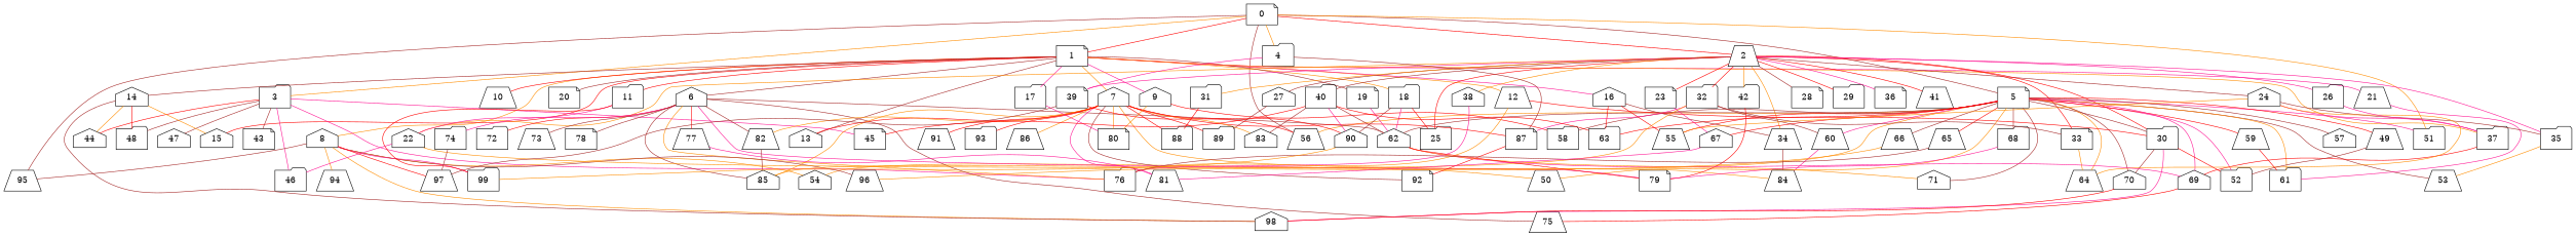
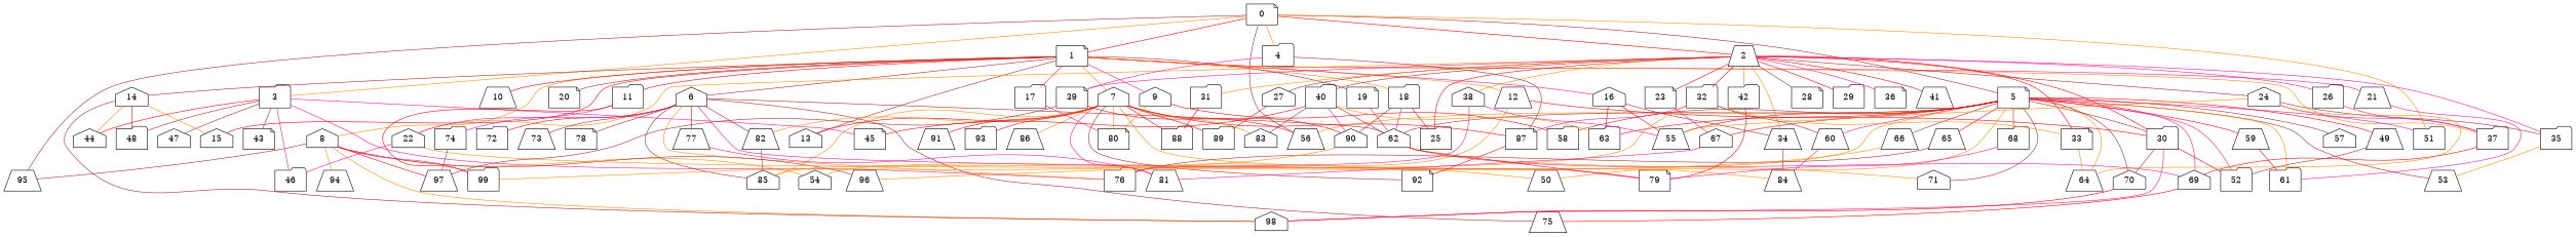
  graph {
    node [shape=folder]
    edge [color=brown]
    0 [shape=note]
    1 [shape=note]
    2 [shape=trapezium]
    3
    4
    5 [shape=note]
    95 [shape=trapezium]
    56 [shape=trapezium]
    51
    6 [shape=house]
    7 [shape=house]
    8 [shape=house]
    9 [shape=house]
    10 [shape=trapezium]
    11
    12 [shape=trapezium]
    13 [shape=house]
    14 [shape=house]
    15 [shape=house]
    16 [shape=house]
    17
    18
    19 [shape=note]
    20 [shape=note]
    21 [shape=trapezium]
    37
    22 [shape=house]
    23 [shape=note]
    24 [shape=house]
    25
    26
    27 [shape=house]
    28 [shape=note]
    29
    30
    31
    32
    33 [shape=note]
    34 [shape=trapezium]
    35
    36 [shape=note]
    38 [shape=house]
    39 [shape=note]
    40
    41 [shape=trapezium]
    42
    43 [shape=note]
    44 [shape=house]
    45 [shape=note]
    46
    47 [shape=house]
    48
    76
    87 [shape=note]
    49 [shape=trapezium]
    50 [shape=trapezium]
    52
    53 [shape=trapezium]
    54 [shape=house]
    55 [shape=trapezium]
    57 [shape=house]
    58
    59 [shape=trapezium]
    60 [shape=trapezium]
    61
    62 [shape=house]
    63
    64 [shape=trapezium]
    65 [shape=trapezium]
    66 [shape=trapezium]
    67 [shape=house]
    68
    69 [shape=house]
    70 [shape=house]
    71 [shape=house]
    72
    73 [shape=trapezium]
    74
    75 [shape=trapezium]
    77 [shape=trapezium]
    78 [shape=note]
    79 [shape=note]
    82 [shape=trapezium]
    85 [shape=house]
    80 [shape=note]
    81 [shape=trapezium]
    83 [shape=house]
    84 [shape=trapezium]
    86 [shape=trapezium]
    88
    89
    90 [shape=house]
    91 [shape=trapezium]
    92 [shape=note]
    93
    96 [shape=trapezium]
    98 [shape=house]
    99
    97 [shape=trapezium]
    94 [shape=trapezium]
    0 -- 1 [color=red]
    0 -- 2 [color=red]
    0 -- 3 [color=darkorange]
    0 -- 4 [color=darkorange]
    0 -- 5
    0 -- 95
    0 -- 56
    0 -- 51 [color=darkorange]
    1 -- 6
    1 -- 7 [color=darkorange]
    1 -- 8 [color=darkorange]
    1 -- 9 [color=deeppink]
    1 -- 10 [color=red]
    1 -- 11 [color=red]
    1 -- 12 [color=darkorange]
    1 -- 13
    1 -- 14
    1 -- 15 [color=red]
    1 -- 16 [color=deeppink]
    1 -- 17 [color=deeppink]
    1 -- 18 [color=darkorange]
    1 -- 19
    1 -- 20
    1 -- 21 [color=deeppink]
    1 -- 37 [color=darkorange]
    2 -- 22 [color=darkorange]
    2 -- 23 [color=red]
    2 -- 24
    2 -- 25 [color=red]
    2 -- 26 [color=deeppink]
    2 -- 27
    2 -- 28
    2 -- 29 [color=red]
    2 -- 30 [color=red]
    2 -- 31 [color=darkorange]
    2 -- 32 [color=red]
    2 -- 33 [color=red]
    2 -- 34 [color=darkorange]
    2 -- 35 [color=deeppink]
    2 -- 36 [color=deeppink]
    2 -- 38 [color=darkorange]
    2 -- 39 [color=deeppink]
    2 -- 40
    2 -- 41 [color=red]
    2 -- 42 [color=darkorange]
    3 -- 43
    3 -- 44 [color=red]
    3 -- 45 [color=deeppink]
    3 -- 46 [color=deeppink]
    3 -- 47
    3 -- 48
    3 -- 76 [color=deeppink]
    4 -- 39 [color=deeppink]
    4 -- 87
    5 -- 56 [color=darkorange]
    5 -- 51 [color=deeppink]
    5 -- 30
    5 -- 49 [color=red]
    5 -- 50 [color=darkorange]
    5 -- 52 [color=deeppink]
    5 -- 53
    5 -- 54 [color=darkorange]
    5 -- 55 [color=red]
    5 -- 57
    5 -- 58
    5 -- 59 [color=red]
    5 -- 60 [color=deeppink]
    5 -- 61 [color=darkorange]
    5 -- 62
    5 -- 63 [color=red]
    5 -- 64 [color=darkorange]
    5 -- 65 [color=red]
    5 -- 66
    5 -- 67 [color=red]
    5 -- 68
    5 -- 69 [color=deeppink]
    5 -- 70
    5 -- 71
    6 -- 76 [color=darkorange]
    6 -- 62
    6 -- 72 [color=red]
    6 -- 73
    6 -- 74 [color=deeppink]
    6 -- 75
    6 -- 77 [color=red]
    6 -- 78
    6 -- 79 [color=deeppink]
    6 -- 82
    6 -- 85
    7 -- 13 [color=red]
    7 -- 87 [color=red]
    7 -- 82 [color=darkorange]
    7 -- 85 [color=darkorange]
    7 -- 80 [color=darkorange]
    7 -- 81 [color=deeppink]
    7 -- 83 [color=darkorange]
    7 -- 84 [color=darkorange]
    7 -- 86 [color=darkorange]
    7 -- 88 [color=red]
    7 -- 89 [color=red]
    7 -- 90 [color=red]
    7 -- 91 [color=red]
    7 -- 92
    7 -- 93 [color=red]
    8 -- 95
    8 -- 54 [color=darkorange]
    8 -- 96
    8 -- 98 [color=darkorange]
    8 -- 99 [color=deeppink]
    8 -- 97 [color=red]
    8 -- 94 [color=darkorange]
    9 -- 58 [color=red]
    9 -- 80 [color=darkorange]
    11 -- 22 [color=deeppink]
    11 -- 99 [color=red]
    12 -- 30 [color=red]
    12 -- 76 [color=darkorange]
    14 -- 15 [color=darkorange]
    14 -- 44 [color=darkorange]
    14 -- 48 [color=red]
    14 -- 98
    16 -- 34
    16 -- 55 [color=red]
    16 -- 63 [color=red]
    17 -- 80 [color=deeppink]
    18 -- 25 [color=red]
    18 -- 62 [color=deeppink]
    18 -- 90
    19 -- 62 [color=deeppink]
    21 -- 61 [color=deeppink]
    37 -- 69 [color=red]
    22 -- 46 [color=deeppink]
    22 -- 50 [color=darkorange]
    23 -- 67 [color=deeppink]
    24 -- 37 [color=deeppink]
    24 -- 35
    24 -- 55 [color=darkorange]
    24 -- 64 [color=darkorange]
    26 -- 37 [color=deeppink]
    27 -- 89
    30 -- 52 [color=red]
    30 -- 70
    30 -- 98 [color=deeppink]
    31 -- 88 [color=red]
-   32 -- 33
+   32 -- 33 [color=darkorange]
    32 -- 87 [color=deeppink]
    32 -- 60
    32 -- 85 [color=darkorange]
    33 -- 64 [color=darkorange]
    34 -- 84
    35 -- 53 [color=darkorange]
    38 -- 76 [color=deeppink]
+   38 -- 55 [color=deeppink]
    39 -- 56 [color=red]
    39 -- 97
    40 -- 45 [color=red]
    40 -- 62
-   40 -- 63 [color=red]
+   40 -- 63 [color=darkorange]
    40 -- 83
    40 -- 90 [color=deeppink]
    42 -- 79 [color=red]
    87 -- 92 [color=red]
    49 -- 52
    59 -- 61 [color=red]
    60 -- 84 [color=deeppink]
    62 -- 69 [color=deeppink]
    62 -- 71 [color=darkorange]
    62 -- 79 [color=red]
    65 -- 76
    66 -- 96 [color=darkorange]
    67 -- 81 [color=deeppink]
    68 -- 79 [color=deeppink]
    69 -- 75 [color=red]
    70 -- 98 [color=red]
    74 -- 97
    77 -- 81 [color=deeppink]
    82 -- 85
    90 -- 99 [color=darkorange]
  }
